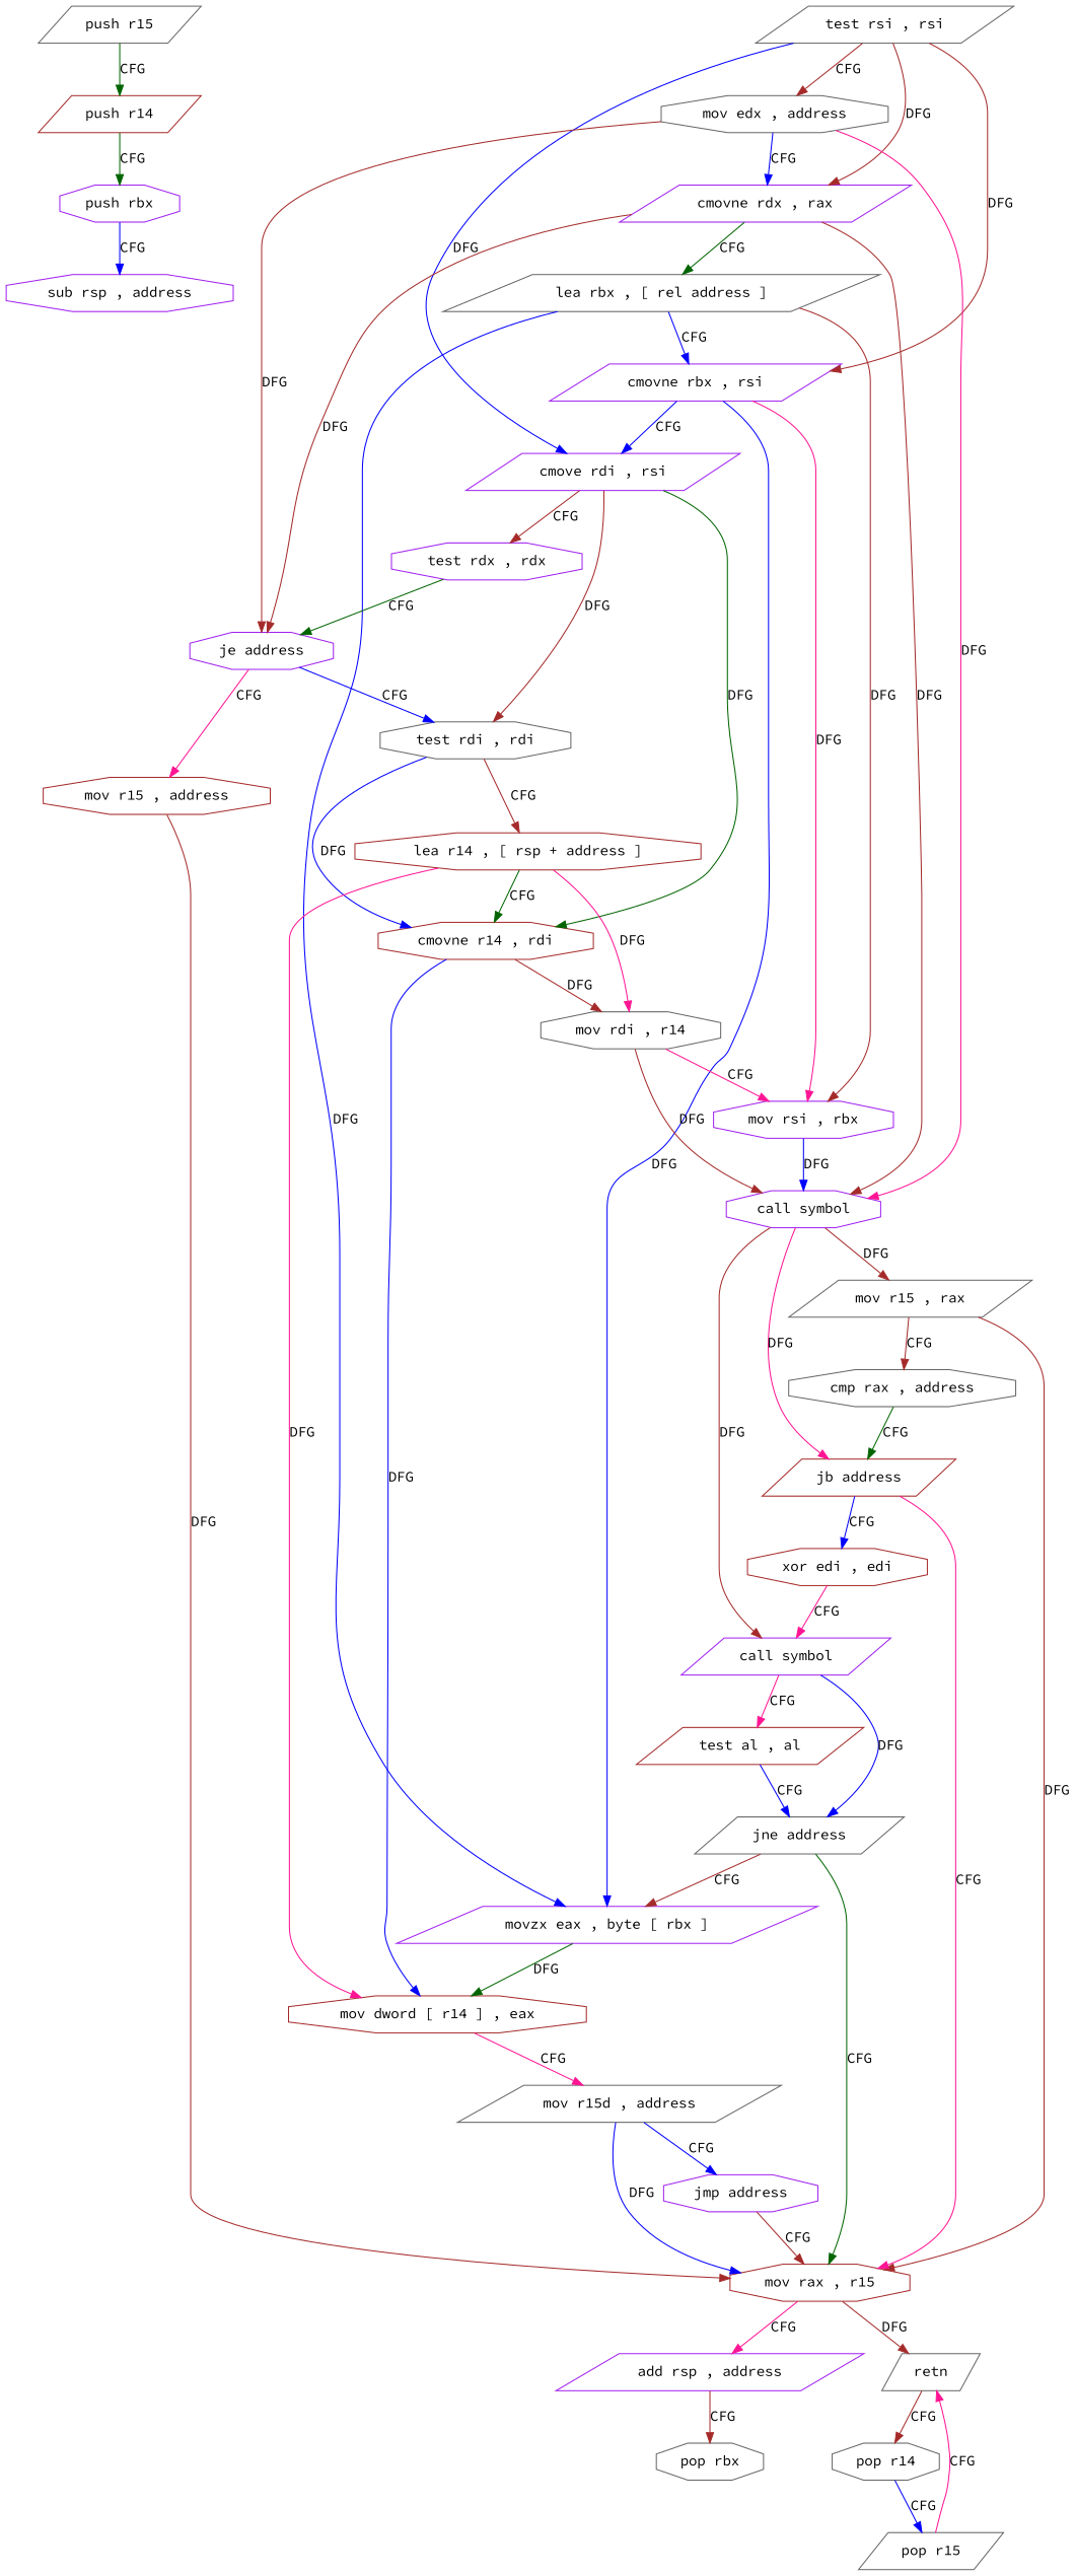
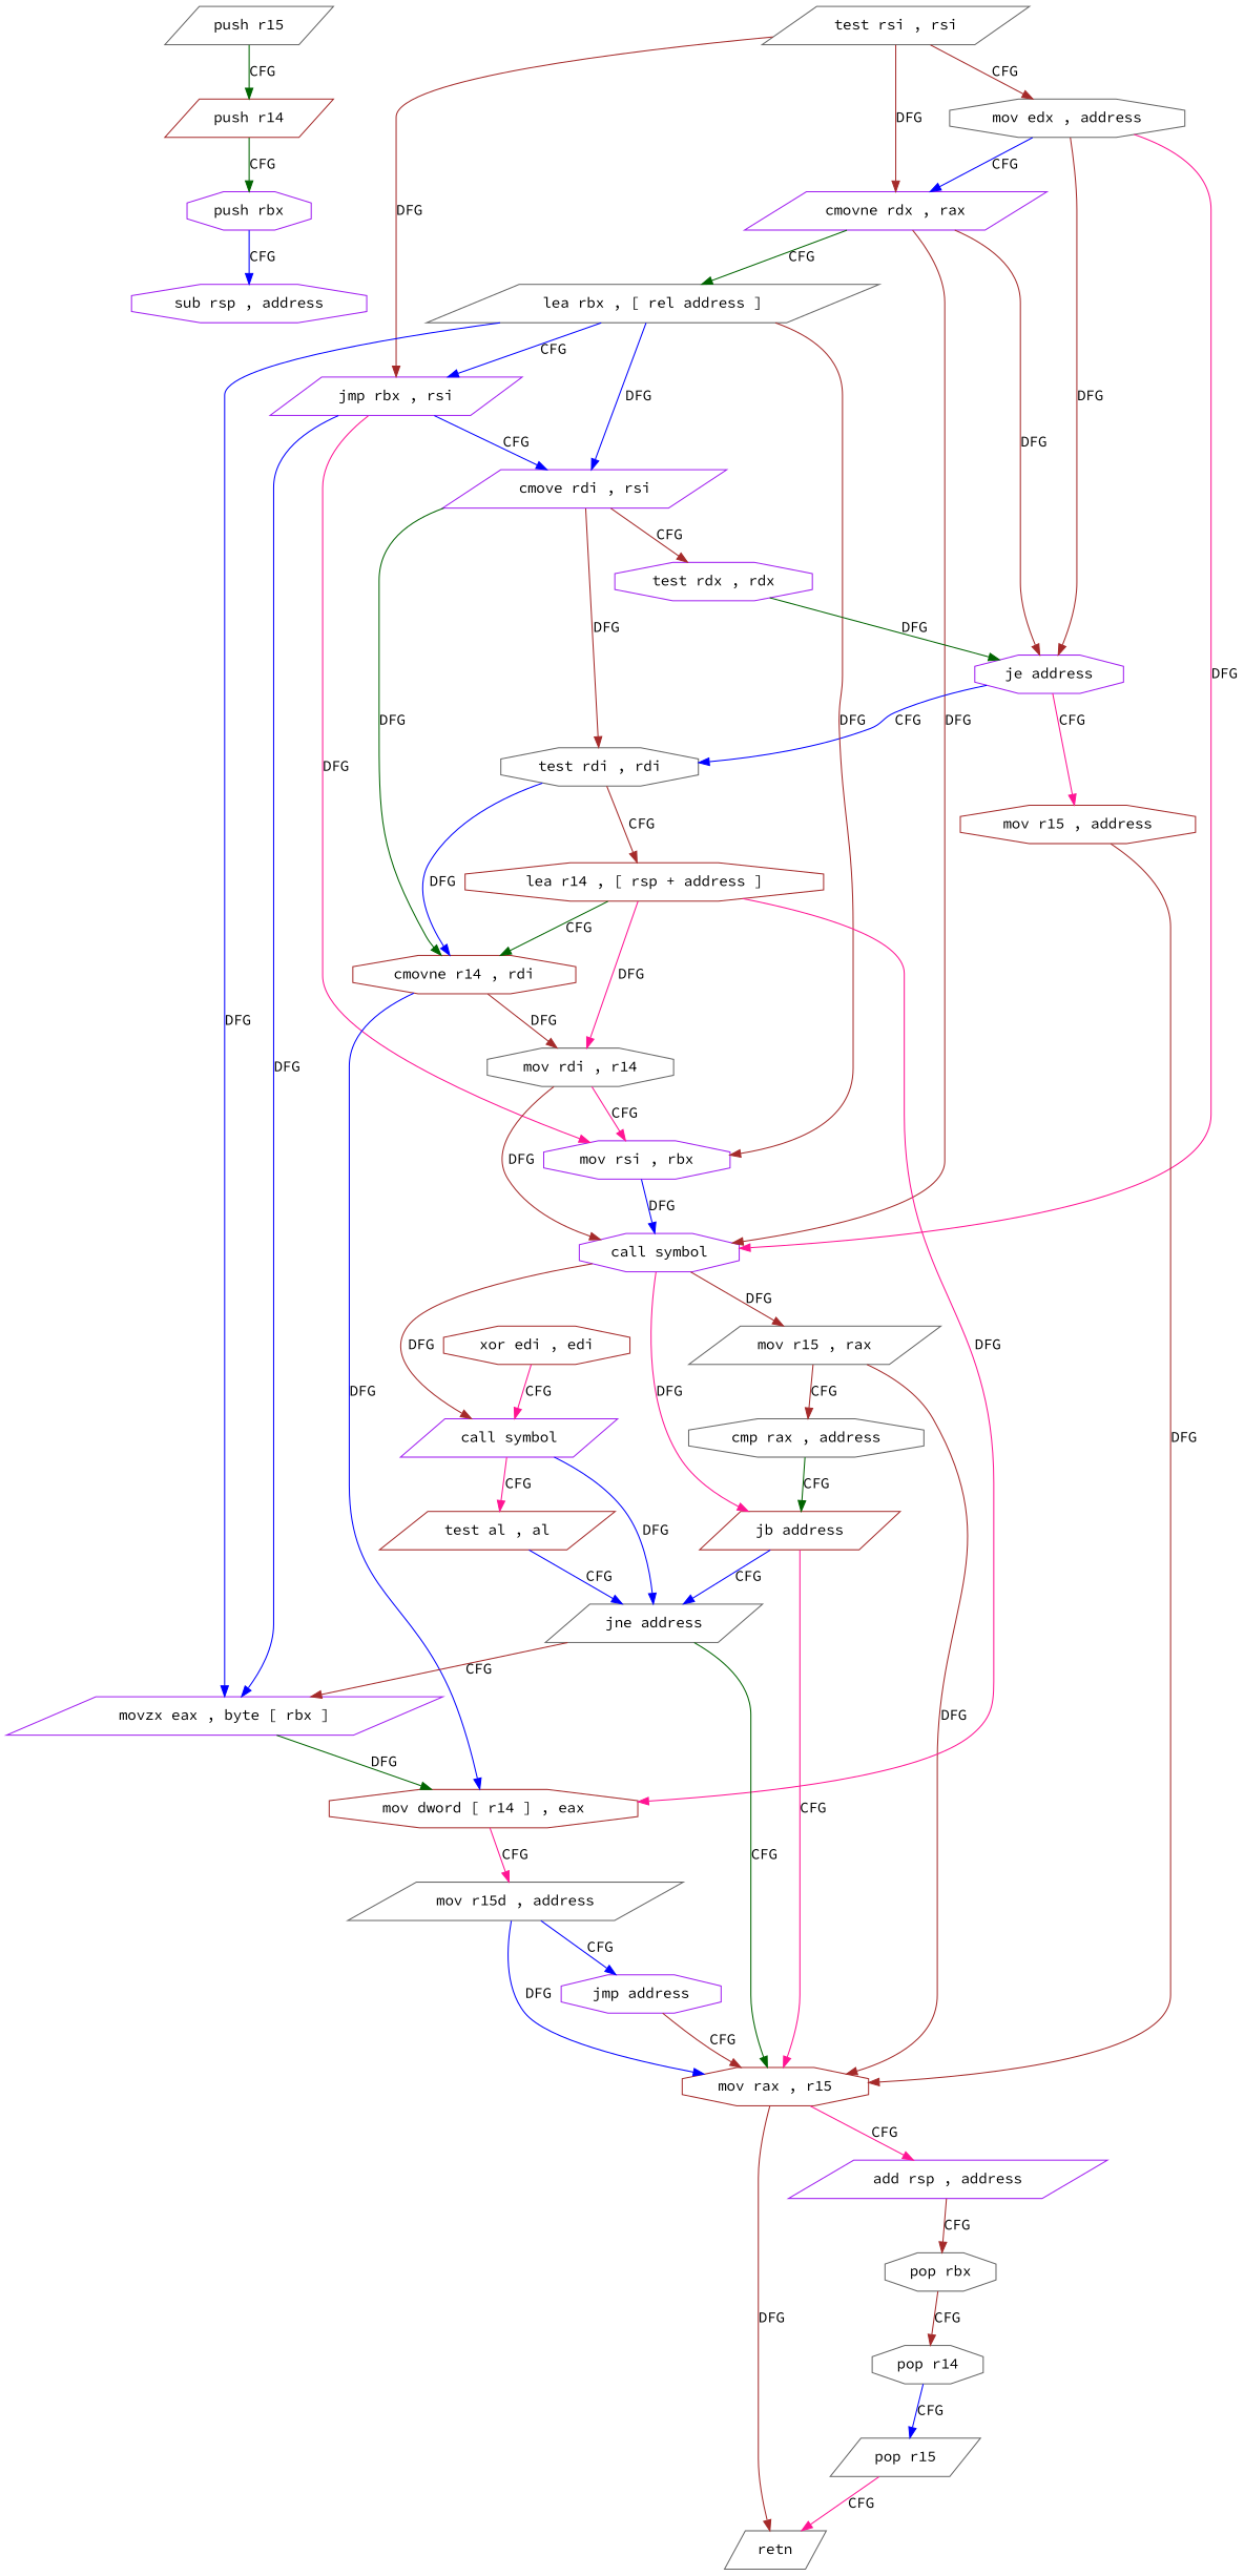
  digraph {
    fontname="Source Code Pro"
    node [color=gray40 fontname="Source Code Pro" shape=octagon]
    edge [color=brown fontname="Source Code Pro"]
    n1 [label="push r15" shape=parallelogram]
    n2 [color=brown label="push r14" shape=parallelogram]
    n3 [color=purple label="push rbx"]
    n4 [color=purple label="sub rsp , address"]
    n5 [label="test rsi , rsi" shape=parallelogram]
    n6 [color=purple label="cmovne rdx , rax" shape=parallelogram]
    n7 [label="mov edx , address"]
-   n8 [color=purple label="cmovne rbx , rsi" shape=parallelogram]
+   n8 [color=purple label="jmp rbx , rsi" shape=parallelogram]
    n9 [color=purple label="cmove rdi , rsi" shape=parallelogram]
    n10 [color=purple label="je address"]
    n11 [color=purple label="call symbol"]
    n12 [label="lea rbx , [ rel address ]" shape=parallelogram]
    n13 [color=purple label="mov rsi , rbx"]
    n14 [color=purple label="movzx eax , byte [ rbx ]" shape=parallelogram]
    n15 [color=purple label="test rdx , rdx"]
    n16 [label="test rdi , rdi"]
    n17 [color=brown label="cmovne r14 , rdi"]
    n18 [color=brown label="mov r15 , address"]
    n19 [label="mov r15 , rax" shape=parallelogram]
    n20 [color=brown label="jb address" shape=parallelogram]
    n21 [color=purple label="call symbol" shape=parallelogram]
    n22 [color=brown label="mov dword [ r14 ] , eax"]
    n23 [color=brown label="lea r14 , [ rsp + address ]"]
    n24 [label="mov rdi , r14"]
    n25 [color=brown label="mov rax , r15"]
    n26 [color=purple label="add rsp , address" shape=parallelogram]
    n27 [label=retn shape=parallelogram]
    n28 [label="pop rbx"]
    n29 [label="mov r15d , address" shape=parallelogram]
    n30 [label="cmp rax , address"]
    n31 [color=brown label="xor edi , edi"]
    n32 [color=brown label="test al , al" shape=parallelogram]
    n33 [label="jne address" shape=parallelogram]
    n34 [label="pop r14"]
    n35 [label="pop r15" shape=parallelogram]
    n36 [color=purple label="jmp address"]
    n1 -> n2 [color=darkgreen label=CFG]
    n2 -> n3 [color=darkgreen label=CFG]
    n3 -> n4 [color=blue label=CFG]
    n5 -> n6 [label=DFG]
    n5 -> n7 [label=CFG]
    n5 -> n8 [label=DFG]
-   n5 -> n9 [color=blue label=DFG]
+   n12 -> n9 [color=blue label=DFG]
    n6 -> n10 [label=DFG]
    n6 -> n11 [label=DFG]
    n6 -> n12 [color=darkgreen label=CFG]
    n7 -> n6 [color=blue label=CFG]
    n7 -> n10 [label=DFG]
    n7 -> n11 [color=deeppink label=DFG]
    n8 -> n9 [color=blue label=CFG]
    n8 -> n13 [color=deeppink label=DFG]
    n8 -> n14 [color=blue label=DFG]
    n9 -> n15 [label=CFG]
    n9 -> n16 [label=DFG]
    n9 -> n17 [color=darkgreen label=DFG]
    n10 -> n16 [color=blue label=CFG]
    n10 -> n18 [color=deeppink label=CFG]
    n11 -> n19 [label=DFG]
    n11 -> n20 [color=deeppink label=DFG]
    n11 -> n21 [label=DFG]
    n12 -> n8 [color=blue label=CFG]
    n12 -> n13 [label=DFG]
    n12 -> n14 [color=blue label=DFG]
    n13 -> n11 [color=blue label=DFG]
    n14 -> n22 [color=darkgreen label=DFG]
-   n15 -> n10 [color=darkgreen label=CFG]
+   n15 -> n10 [color=darkgreen label=DFG]
    n16 -> n17 [color=blue label=DFG]
    n16 -> n23 [label=CFG]
    n17 -> n22 [color=blue label=DFG]
    n17 -> n24 [label=DFG]
    n18 -> n25 [label=DFG]
    n19 -> n25 [label=DFG]
    n19 -> n30 [label=CFG]
    n20 -> n25 [color=deeppink label=CFG]
-   n20 -> n31 [color=blue label=CFG]
+   n20 -> n33 [color=blue label=CFG]
    n21 -> n32 [color=deeppink label=CFG]
    n21 -> n33 [color=blue label=DFG]
    n22 -> n29 [color=deeppink label=CFG]
    n23 -> n17 [color=darkgreen label=CFG]
    n23 -> n22 [color=deeppink label=DFG]
    n23 -> n24 [color=deeppink label=DFG]
    n24 -> n11 [label=DFG]
    n24 -> n13 [color=deeppink label=CFG]
    n25 -> n26 [color=deeppink label=CFG]
    n25 -> n27 [label=DFG]
    n26 -> n28 [label=CFG]
-   n27 -> n34 [label=CFG]
+   n28 -> n34 [label=CFG]
    n29 -> n25 [color=blue label=DFG]
    n29 -> n36 [color=blue label=CFG]
    n30 -> n20 [color=darkgreen label=CFG]
    n31 -> n21 [color=deeppink label=CFG]
    n32 -> n33 [color=blue label=CFG]
    n33 -> n14 [label=CFG]
    n33 -> n25 [color=darkgreen label=CFG]
    n34 -> n35 [color=blue label=CFG]
    n35 -> n27 [color=deeppink label=CFG]
    n36 -> n25 [label=CFG]
  }
